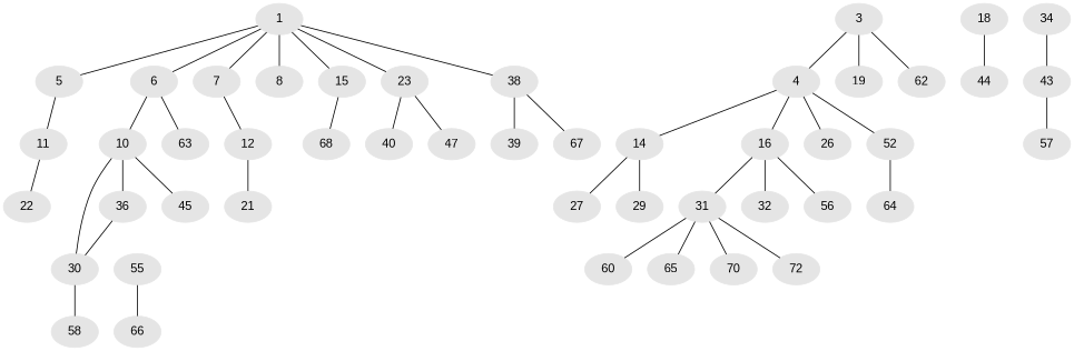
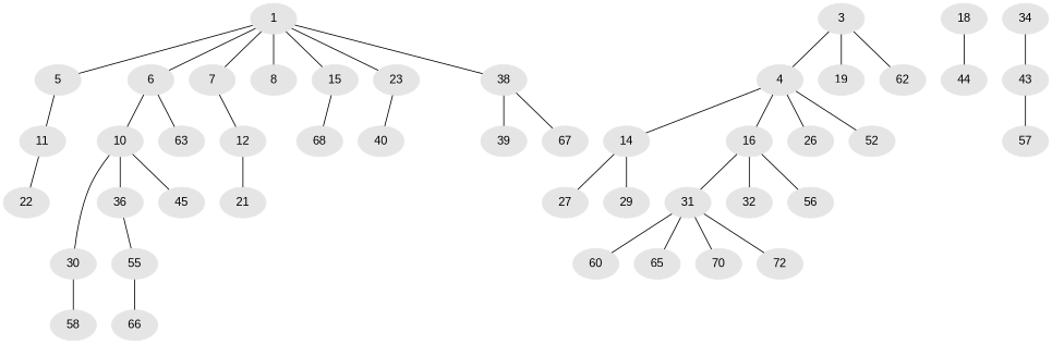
  graph {
    fontname="Liberation Sans"
    node [color=gray90 fontname="Liberation Sans" style=filled]
    edge [fontname="Liberation Sans"]
    1 [super="+2"]
    5 [super="+9"]
    6 [super="+35"]
    7 [super="+13"]
    8
    15 [super="+17"]
    23 [super="+46"]
    38 [super="+41"]
    3 [super="+20"]
    4 [super="+24"]
    19
    62
    11
    10 [super="+25"]
    63
    12 [super="+42"]
    68
    40
-   47
    39
    67
    14 [super="+73"]
    16 [super="+33"]
    26 [super="+50"]
    52 [super="+53"]
    27
    29 [super="+69"]
    31 [super="+37"]
    32
    56
-   64
    22
    30 [super="+54"]
    36
    45 [super="+49"]
    21
    18 [super="+28"]
    44
    58 [super="+61"]
    55 [super="+74"]
    60
    65
    70
    72
    34 [super="+71"]
    43 [super="+48"]
    57 [super="+59"]
    66
    1 -- 5
    1 -- 6
    1 -- 7
    1 -- 8
    1 -- 15
    1 -- 23
    1 -- 38
    5 -- 11
    6 -- 10
    6 -- 63
    7 -- 12
    15 -- 68
    23 -- 40
-   23 -- 47
    38 -- 39
    38 -- 67
    3 -- 4
    3 -- 19
    3 -- 62
    4 -- 14
    4 -- 16
    4 -- 26
    4 -- 52
    11 -- 22
    10 -- 30
    10 -- 36
    10 -- 45
    12 -- 21
    14 -- 27
    14 -- 29
    16 -- 31
    16 -- 32
    16 -- 56
-   52 -- 64
    31 -- 60
    31 -- 65
    31 -- 70
    31 -- 72
    30 -- 58
-   36 -- 30
+   36 -- 55
    18 -- 44
    55 -- 66
    34 -- 43
    43 -- 57
  }
